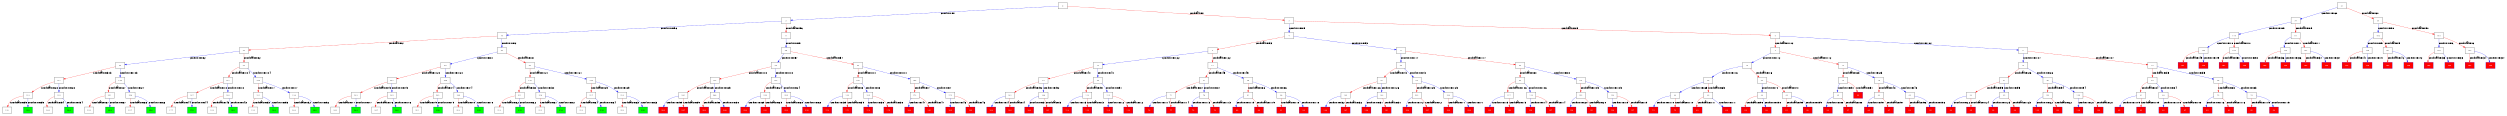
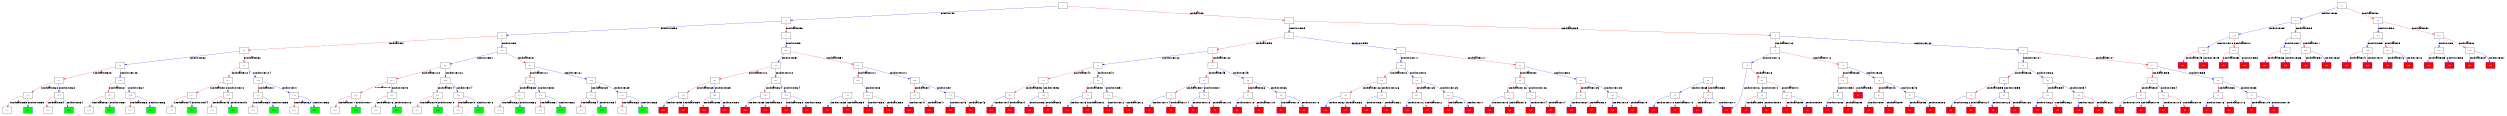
  digraph {
    node [color=black fontname=Courier shape=record]
    edge [color=blue]
    252 [color=blue fillcolor=green fontcolor=black fontname="Courier-Bold" height=.5 style=filled]
    250 [color=blue fillcolor=green fontcolor=black fontname="Courier-Bold" height=.5 style=filled]
    246 [color=blue fillcolor=green fontcolor=black fontname="Courier-Bold" height=.5 style=filled]
    244 [color=blue fillcolor=green fontcolor=black fontname="Courier-Bold" height=.5 style=filled]
    226 [color=blue fillcolor=green fontcolor=black fontname="Courier-Bold" height=.5 style=filled]
    224 [color=blue fillcolor=green fontcolor=black fontname="Courier-Bold" height=.5 style=filled]
    222 [color=blue fillcolor=green fontcolor=black fontname="Courier-Bold" height=.5 style=filled]
    218 [color=blue fillcolor=green fontcolor=black fontname="Courier-Bold" height=.5 style=filled]
    214 [color=blue fillcolor=green fontcolor=black fontname="Courier-Bold" height=.5 style=filled]
    212 [color=blue fillcolor=green fontcolor=black fontname="Courier-Bold" height=.5 style=filled]
    204 [color=blue fillcolor=green fontcolor=black fontname="Courier-Bold" height=.5 style=filled]
    202 [color=blue fillcolor=green fontcolor=black fontname="Courier-Bold" height=.5 style=filled]
    198 [color=blue fillcolor=green fontcolor=black fontname="Courier-Bold" height=.5 style=filled]
    194 [color=blue fillcolor=green fontcolor=black fontname="Courier-Bold" height=.5 style=filled]
    182 [color=blue fillcolor=green fontcolor=black fontname="Courier-Bold" height=.5 style=filled]
    176 [color=blue fillcolor=green fontcolor=black fontname="Courier-Bold" height=.5 style=filled]
    197 [color=blue fillcolor=red fontcolor=white fontname="Courier-Bold" height=.5 style=filled]
    189 [color=blue fillcolor=red fontcolor=white fontname="Courier-Bold" height=.5 style=filled]
    187 [color=blue fillcolor=red fontcolor=white fontname="Courier-Bold" height=.5 style=filled]
    186 [color=blue fillcolor=red fontcolor=white fontname="Courier-Bold" height=.5 style=filled]
    181 [color=blue fillcolor=red fontcolor=white fontname="Courier-Bold" height=.5 style=filled]
    179 [color=blue fillcolor=red fontcolor=white fontname="Courier-Bold" height=.5 style=filled]
    90 [color=blue fillcolor=red fontcolor=white fontname="Courier-Bold" height=.5 style=filled]
    175 [color=blue fillcolor=red fontcolor=white fontname="Courier-Bold" height=.5 style=filled]
    180 [color=blue fillcolor=red fontcolor=white fontname="Courier-Bold" height=.5 style=filled]
    171 [color=blue fillcolor=red fontcolor=white fontname="Courier-Bold" height=.5 style=filled]
    169 [color=blue fillcolor=red fontcolor=white fontname="Courier-Bold" height=.5 style=filled]
    165 [color=blue fillcolor=red fontcolor=white fontname="Courier-Bold" height=.5 style=filled]
    163 [color=blue fillcolor=red fontcolor=white fontname="Courier-Bold" height=.5 style=filled]
    168 [color=blue fillcolor=red fontcolor=white fontname="Courier-Bold" height=.5 style=filled]
    170 [color=blue fillcolor=red fontcolor=white fontname="Courier-Bold" height=.5 style=filled]
    84 [color=blue fillcolor=red fontcolor=white fontname="Courier-Bold" height=.5 style=filled]
    162 [color=blue fillcolor=red fontcolor=white fontname="Courier-Bold" height=.5 style=filled]
    155 [color=blue fillcolor=red fontcolor=white fontname="Courier-Bold" height=.5 style=filled]
    153 [color=blue fillcolor=red fontcolor=white fontname="Courier-Bold" height=.5 style=filled]
    151 [color=blue fillcolor=red fontcolor=white fontname="Courier-Bold" height=.5 style=filled]
    152 [color=blue fillcolor=red fontcolor=white fontname="Courier-Bold" height=.5 style=filled]
    147 [color=blue fillcolor=red fontcolor=white fontname="Courier-Bold" height=.5 style=filled]
    146 [color=blue fillcolor=red fontcolor=white fontname="Courier-Bold" height=.5 style=filled]
    139 [color=blue fillcolor=red fontcolor=white fontname="Courier-Bold" height=.5 style=filled]
    52 [color=blue fillcolor=red fontcolor=white fontname="Courier-Bold" height=.5 style=filled]
    137 [color=blue fillcolor=red fontcolor=white fontname="Courier-Bold" height=.5 style=filled]
    208 [color=blue fillcolor=red fontcolor=white fontname="Courier-Bold" height=.5 style=filled]
    133 [color=blue fillcolor=red fontcolor=white fontname="Courier-Bold" height=.5 style=filled]
    131 [color=blue fillcolor=red fontcolor=white fontname="Courier-Bold" height=.5 style=filled]
    132 [color=blue fillcolor=red fontcolor=white fontname="Courier-Bold" height=.5 style=filled]
    127 [color=blue fillcolor=red fontcolor=white fontname="Courier-Bold" height=.5 style=filled]
    130 [color=blue fillcolor=red fontcolor=white fontname="Courier-Bold" height=.5 style=filled]
    123 [color=blue fillcolor=red fontcolor=white fontname="Courier-Bold" height=.5 style=filled]
    119 [color=blue fillcolor=red fontcolor=white fontname="Courier-Bold" height=.5 style=filled]
    232 [color=blue fillcolor=red fontcolor=white fontname="Courier-Bold" height=.5 style=filled]
    122 [color=blue fillcolor=red fontcolor=white fontname="Courier-Bold" height=.5 style=filled]
    115 [color=blue fillcolor=red fontcolor=white fontname="Courier-Bold" height=.5 style=filled]
    114 [color=blue fillcolor=red fontcolor=white fontname="Courier-Bold" height=.5 style=filled]
    164 [color=blue fillcolor=red fontcolor=white fontname="Courier-Bold" height=.5 style=filled]
    174 [color=blue fillcolor=red fontcolor=white fontname="Courier-Bold" height=.5 style=filled]
    107 [color=blue fillcolor=red fontcolor=white fontname="Courier-Bold" height=.5 style=filled]
    105 [color=blue fillcolor=red fontcolor=white fontname="Courier-Bold" height=.5 style=filled]
    154 [color=blue fillcolor=red fontcolor=white fontname="Courier-Bold" height=.5 style=filled]
    104 [color=blue fillcolor=red fontcolor=white fontname="Courier-Bold" height=.5 style=filled]
    99 [color=blue fillcolor=red fontcolor=white fontname="Courier-Bold" height=.5 style=filled]
    118 [color=blue fillcolor=red fontcolor=white fontname="Courier-Bold" height=.5 style=filled]
    150 [color=blue fillcolor=red fontcolor=white fontname="Courier-Bold" height=.5 style=filled]
    95 [color=blue fillcolor=red fontcolor=white fontname="Courier-Bold" height=.5 style=filled]
    94 [color=blue fillcolor=red fontcolor=white fontname="Courier-Bold" height=.5 style=filled]
    91 [color=blue fillcolor=red fontcolor=white fontname="Courier-Bold" height=.5 style=filled]
    89 [color=blue fillcolor=red fontcolor=white fontname="Courier-Bold" height=.5 style=filled]
    85 [color=blue fillcolor=red fontcolor=white fontname="Courier-Bold" height=.5 style=filled]
    83 [color=blue fillcolor=red fontcolor=white fontname="Courier-Bold" height=.5 style=filled]
    88 [color=blue fillcolor=red fontcolor=white fontname="Courier-Bold" height=.5 style=filled]
    79 [color=blue fillcolor=red fontcolor=white fontname="Courier-Bold" height=.5 style=filled]
    72 [color=blue fillcolor=red fontcolor=white fontname="Courier-Bold" height=.5 style=filled]
    77 [color=blue fillcolor=red fontcolor=white fontname="Courier-Bold" height=.5 style=filled]
    82 [color=blue fillcolor=red fontcolor=white fontname="Courier-Bold" height=.5 style=filled]
    73 [color=blue fillcolor=red fontcolor=white fontname="Courier-Bold" height=.5 style=filled]
    76 [color=blue fillcolor=red fontcolor=white fontname="Courier-Bold" height=.5 style=filled]
    69 [color=blue fillcolor=red fontcolor=white fontname="Courier-Bold" height=.5 style=filled]
    67 [color=blue fillcolor=red fontcolor=white fontname="Courier-Bold" height=.5 style=filled]
    68 [color=blue fillcolor=red fontcolor=white fontname="Courier-Bold" height=.5 style=filled]
    63 [color=blue fillcolor=red fontcolor=white fontname="Courier-Bold" height=.5 style=filled]
    62 [color=blue fillcolor=red fontcolor=white fontname="Courier-Bold" height=.5 style=filled]
    126 [color=blue fillcolor=red fontcolor=white fontname="Courier-Bold" height=.5 style=filled]
    138 [color=blue fillcolor=red fontcolor=white fontname="Courier-Bold" height=.5 style=filled]
    55 [color=blue fillcolor=red fontcolor=white fontname="Courier-Bold" height=.5 style=filled]
    53 [color=blue fillcolor=red fontcolor=white fontname="Courier-Bold" height=.5 style=filled]
    51 [color=blue fillcolor=red fontcolor=white fontname="Courier-Bold" height=.5 style=filled]
    188 [color=blue fillcolor=red fontcolor=white fontname="Courier-Bold" height=.5 style=filled]
    47 [color=blue fillcolor=red fontcolor=white fontname="Courier-Bold" height=.5 style=filled]
    50 [color=blue fillcolor=red fontcolor=white fontname="Courier-Bold" height=.5 style=filled]
    46 [color=blue fillcolor=red fontcolor=white fontname="Courier-Bold" height=.5 style=filled]
    98 [color=blue fillcolor=red fontcolor=white fontname="Courier-Bold" height=.5 style=filled]
    106 [color=blue fillcolor=red fontcolor=white fontname="Courier-Bold" height=.5 style=filled]
    238 [color=blue fillcolor=red fontcolor=white fontname="Courier-Bold" height=.5 style=filled]
    37 [color=blue fillcolor=red fontcolor=white fontname="Courier-Bold" height=.5 style=filled]
    178 [color=blue fillcolor=red fontcolor=white fontname="Courier-Bold" height=.5 style=filled]
    33 [color=blue fillcolor=red fontcolor=white fontname="Courier-Bold" height=.5 style=filled]
    78 [color=blue fillcolor=red fontcolor=white fontname="Courier-Bold" height=.5 style=filled]
    66 [color=blue fillcolor=red fontcolor=white fontname="Courier-Bold" height=.5 style=filled]
    136 [color=blue fillcolor=red fontcolor=white fontname="Courier-Bold" height=.5 style=filled]
    239 [color=blue fillcolor=red fontcolor=white fontname="Courier-Bold" height=.5 style=filled]
    54 [color=blue fillcolor=red fontcolor=white fontname="Courier-Bold" height=.5 style=filled]
    237 [color=blue fillcolor=red fontcolor=white fontname="Courier-Bold" height=.5 style=filled]
    236 [color=blue fillcolor=red fontcolor=white fontname="Courier-Bold" height=.5 style=filled]
    233 [color=blue fillcolor=red fontcolor=white fontname="Courier-Bold" height=.5 style=filled]
    231 [color=blue fillcolor=red fontcolor=white fontname="Courier-Bold" height=.5 style=filled]
    230 [color=blue fillcolor=red fontcolor=white fontname="Courier-Bold" height=.5 style=filled]
    196 [color=blue fillcolor=red fontcolor=white fontname="Courier-Bold" height=.5 style=filled]
    209 [color=blue fillcolor=red fontcolor=white fontname="Courier-Bold" height=.5 style=filled]
    207 [color=blue fillcolor=red fontcolor=white fontname="Courier-Bold" height=.5 style=filled]
    206 [color=blue fillcolor=red fontcolor=white fontname="Courier-Bold" height=.5 style=filled]
    36 [color=blue fillcolor=red fontcolor=white fontname="Courier-Bold" height=.5 style=filled]
    0 [height=.5]
    2 [height=.5]
    3 [height=.5]
    10 [height=.5]
    11 [height=.5]
    4 [height=.5]
    5 [height=.5]
    26 [height=.5]
    27 [height=.5]
    20 [height=.5]
    8 [height=.5]
    9 [height=.5]
    6 [height=.5]
    7 [height=.5]
    86 [height=.5]
    87 [height=.5]
    56 [height=.5]
    57 [height=.5]
    48 [height=.5]
    49 [height=.5]
    21 [height=.5]
    34 [height=.5]
    35 [height=.5]
    24 [height=.5]
    25 [height=.5]
    16 [height=.5]
    17 [height=.5]
    14 [height=.5]
    15 [height=.5]
    12 [height=.5]
    13 [height=.5]
    240 [height=.5]
    241 [height=.5]
    142 [height=.5]
    143 [height=.5]
    140 [height=.5]
    141 [height=.5]
    120 [height=.5]
    121 [height=.5]
    248 [height=.5]
    249 [height=.5]
    242 [height=.5]
    243 [height=.5]
    216 [height=.5]
    217 [height=.5]
    210 [height=.5]
    211 [height=.5]
    220 [height=.5]
    221 [height=.5]
    192 [height=.5]
    193 [height=.5]
    190 [height=.5]
    191 [height=.5]
    166 [height=.5]
    167 [height=.5]
    100 [height=.5]
    101 [height=.5]
    102 [height=.5]
    160 [height=.5]
    161 [height=.5]
    103 [height=.5]
    148 [height=.5]
    149 [height=.5]
    108 [height=.5]
    172 [height=.5]
    173 [height=.5]
    109 [height=.5]
    158 [height=.5]
    159 [height=.5]
    134 [height=.5]
    135 [height=.5]
    110 [height=.5]
    111 [height=.5]
    228 [height=.5]
    229 [height=.5]
    200 [height=.5]
    201 [height=.5]
    184 [height=.5]
    185 [height=.5]
    156 [height=.5]
    157 [height=.5]
    112 [height=.5]
    113 [height=.5]
    116 [height=.5]
    117 [height=.5]
    22 [height=.5]
    23 [height=.5]
    64 [height=.5]
    65 [height=.5]
    44 [height=.5]
    45 [height=.5]
    203 [height=.5]
    195 [height=.5]
    183 [height=.5]
    177 [height=.5]
    124 [height=.5]
    125 [height=.5]
    128 [height=.5]
    129 [height=.5]
    18 [height=.5]
    19 [height=.5]
    42 [height=.5]
    43 [height=.5]
    32 [height=.5]
    40 [height=.5]
    41 [height=.5]
    92 [height=.5]
    93 [height=.5]
    227 [height=.5]
    225 [height=.5]
    205 [height=.5]
    199 [height=.5]
    223 [height=.5]
    219 [height=.5]
    215 [height=.5]
    213 [height=.5]
    144 [height=.5]
    145 [height=.5]
    28 [height=.5]
    29 [height=.5]
    74 [height=.5]
    75 [height=.5]
    60 [height=.5]
    61 [height=.5]
    38 [height=.5]
    39 [height=.5]
    30 [height=.5]
    31 [height=.5]
    80 [height=.5]
    81 [height=.5]
    70 [height=.5]
    71 [height=.5]
    234 [height=.5]
    235 [height=.5]
    96 [height=.5]
    97 [height=.5]
    253 [height=.5]
    251 [height=.5]
    247 [height=.5]
    245 [height=.5]
    58 [height=.5]
    59 [height=.5]
    0 -> 2 [label=cond_true_1]
    0 -> 3 [color=red label=cond_false_1]
    2 -> 10 [label=cond_true_56]
    2 -> 11 [color=red label=cond_false_56]
    3 -> 4 [label=cond_true_85]
    3 -> 5 [color=red label=cond_false_85]
    10 -> 26 [label=cond_true_2]
    10 -> 27 [color=red label=cond_false_2]
    11 -> 20 [label=cond_true_9]
    4 -> 8 [label=cond_true_93]
    4 -> 9 [color=red label=cond_false_93]
    5 -> 6 [label=cond_true_102]
    5 -> 7 [color=red label=cond_false_102]
    26 -> 86 [label=cond_true_81]
    26 -> 87 [color=red label=cond_false_81]
    27 -> 56 [label=cond_true_82]
    27 -> 57 [color=red label=cond_false_82]
    20 -> 48 [label=cond_true_57]
    20 -> 49 [color=red label=cond_false_57]
    8 -> 24 [label=cond_true_117]
    8 -> 25 [color=red label=cond_false_117]
    9 -> 16 [label=cond_true_122]
    9 -> 17 [color=red label=cond_false_122]
    6 -> 14 [label=cond_true_107]
    6 -> 15 [color=red label=cond_false_107]
    7 -> 12 [label=cond_true_112]
    7 -> 13 [color=red label=cond_false_112]
    86 -> 240 [label=cond_true_120]
    86 -> 241 [color=red label=cond_false_120]
    87 -> 142 [label=cond_true_121]
    87 -> 143 [color=red label=cond_false_121]
    56 -> 140 [label=cond_true_103]
    56 -> 141 [color=red label=cond_false_303]
    57 -> 120 [label=cond_true_104]
    57 -> 121 [color=red label=cond_false_104]
    48 -> 134 [label=cond_true_100]
    48 -> 135 [color=red label=cond_false_100]
    49 -> 108 [label=cond_true_101]
    49 -> 109 [color=red label=cond_false_101]
    21 -> 34 [label=cond_true_60]
    21 -> 35 [color=red label=cond_false_60]
    34 -> 110 [label=cond_true_89]
    34 -> 111 [color=red label=cond_false_89]
    35 -> 102 [label=cond_true_90]
    35 -> 103 [color=red label=cond_false_90]
    24 -> 96 [label=cond_true_73]
    24 -> 97 [color=red label=cond_false_73]
    25 -> 58 [label=cond_true_80]
    25 -> 59 [color=red label=cond_false_80]
    16 -> 38 [label=cond_true_40]
    16 -> 39 [color=red label=cond_false_40]
    17 -> 30 [label=cond_true_45]
    17 -> 31 [color=red label=cond_false_45]
    14 -> 40 [label=cond_true_26]
    14 -> 41 [color=red label=cond_false_26]
    15 -> 28 [label=cond_true_35]
    15 -> 29 [color=red label=cond_false_35]
-   12 -> 22 [label=cond_true_16]
+   12 -> 68 [label=cond_true_16]
    12 -> 23 [color=red label=cond_false_16]
    13 -> 18 [label=cond_true_23]
    13 -> 19 [color=red label=cond_false_23]
    240 -> 248 [label=cond_true_74]
    240 -> 249 [color=red label=cond_false_74]
    241 -> 242 [label=cond_true_75]
-   241 -> 243 [color=red label=cond_false_75]
+   241 -> 243 [color=red label=true_false_75]
    142 -> 216 [label=cond_true_29]
    142 -> 217 [color=red label=cond_false_29]
    143 -> 210 [label=cond_true_30]
    143 -> 211 [color=red label=cond_false_30]
    140 -> 220 [label=cond_true_27]
    140 -> 221 [color=red label=cond_false_27]
    141 -> 192 [label=cond_true_28]
    141 -> 193 [color=red label=cond_false_28]
    120 -> 190 [label=cond_true_17]
    120 -> 191 [color=red label=cond_false_17]
    121 -> 166 [label=cond_true_18]
    121 -> 167 [color=red label=cond_false_18]
    248 -> 252 [label=cond_true_78]
    248 -> 253 [color=red label=cond_false_78]
    249 -> 250 [label=cond_true_79]
    249 -> 251 [color=red label=cond_false_79]
    242 -> 246 [label=cond_true_76]
    242 -> 247 [color=red label=cond_false_76]
    243 -> 244 [label=cond_true_77]
    243 -> 245 [color=red label=cond_false_77]
    216 -> 222 [label=cond_true_63]
    216 -> 223 [color=red label=cond_false_63]
    217 -> 218 [label=cond_true_64]
    217 -> 219 [color=red label=cond_false_64]
    210 -> 214 [label=cond_true_61]
    210 -> 215 [color=red label=cond_false_61]
    211 -> 212 [label=cond_true_62]
    211 -> 213 [color=red label=cond_false_62]
    220 -> 226 [label=cond_true_66]
    220 -> 227 [color=red label=cond_false_66]
    221 -> 224 [label=cond_true_67]
    221 -> 225 [color=red label=cond_false_67]
    192 -> 204 [label=cond_true_54]
    192 -> 205 [color=red label=cond_false_54]
    193 -> 198 [label=cond_true_55]
    193 -> 199 [color=red label=cond_false_55]
    190 -> 202 [label=cond_true_52]
    190 -> 203 [color=red label=cond_false_52]
    191 -> 194 [label=cond_true_53]
    191 -> 195 [color=red label=cond_false_53]
    166 -> 182 [label=cond_true_43]
    166 -> 183 [color=red label=cond_false_43]
    167 -> 176 [label=cond_true_44]
    167 -> 177 [color=red label=cond_false_44]
    100 -> 107 [color=red label=cond_false_3]
    100 -> 106 [label=cond_true_3]
    101 -> 105 [color=red label=cond_false_4]
    101 -> 104 [label=cond_true_4]
    102 -> 160 [label=cond_true_5]
    102 -> 161 [color=red label=cond_false_5]
    160 -> 179 [color=red label=cond_false_41]
    160 -> 178 [label=cond_true_41]
    161 -> 169 [color=red label=cond_false_42]
    161 -> 168 [label=cond_true_42]
    103 -> 148 [label=cond_true_6]
    103 -> 149 [color=red label=cond_false_6]
    148 -> 155 [color=red label=cond_false_33]
    148 -> 154 [label=cond_true_33]
    149 -> 153 [color=red label=cond_false_34]
    149 -> 152 [label=cond_true_34]
    108 -> 172 [label=cond_true_7]
    108 -> 173 [color=red label=cond_false_7]
    172 -> 189 [color=red label=cond_false_46]
    172 -> 188 [label=cond_true_46]
    173 -> 181 [color=red label=cond_false_47]
    173 -> 180 [label=cond_true_47]
    109 -> 158 [label=cond_true_8]
-   109 -> 159 [color=red label=cond_false_8]
    158 -> 175 [color=red label=cond_false_38]
    158 -> 174 [label=cond_true_38]
    159 -> 171 [color=red label=cond_false_39]
    159 -> 170 [label=cond_true_39]
    134 -> 228 [label=cond_true_24]
    134 -> 229 [color=red label=cond_false_24]
    135 -> 200 [label=cond_true_25]
    135 -> 201 [color=red label=cond_false_25]
    110 -> 184 [label=cond_true_10]
    110 -> 185 [color=red label=cond_false_10]
    111 -> 156 [label=cond_true_11]
    111 -> 157 [color=red label=cond_false_11]
    228 -> 232 [label=cond_true_68]
    228 -> 233 [color=red label=cond_false_68]
    229 -> 231 [color=red label=cond_false_69]
    229 -> 230 [label=cond_true_69]
    200 -> 208 [label=cond_true_58]
    200 -> 209 [color=red label=cond_false_58]
    201 -> 207 [color=red label=cond_false_59]
    201 -> 206 [label=cond_true_59]
    184 -> 197 [color=red label=cond_false_49]
    184 -> 196 [label=cond_true_49]
    185 -> 187 [color=red label=cond_false_50]
    185 -> 186 [label=cond_true_50]
    156 -> 165 [color=red label=cond_false_36]
    156 -> 164 [label=cond_true_36]
    157 -> 163 [color=red label=cond_false_37]
    157 -> 162 [label=cond_true_37]
    112 -> 119 [color=red label=cond_false_12]
    112 -> 118 [label=cond_true_12]
    113 -> 115 [color=red label=cond_false_13]
    113 -> 114 [label=cond_true_13]
    116 -> 127 [color=red label=cond_false_14]
    116 -> 126 [label=cond_true_14]
    117 -> 123 [color=red label=cond_false_15]
    117 -> 122 [label=cond_true_15]
    22 -> 64 [label=cond_true_65]
    22 -> 65 [color=red label=cond_false_65]
    23 -> 44 [label=cond_true_70]
    23 -> 45 [color=red label=cond_false_70]
    64 -> 72 [label=cond_true_110]
    64 -> 73 [color=red label=cond_false_110]
    65 -> 69 [color=red label=cond_false_111]
    65 -> 68 [label=cond_true_111]
    44 -> 55 [color=red label=cond_false_98]
    44 -> 54 [label=cond_true_98]
    45 -> 51 [color=red label=cond_false_99]
    45 -> 50 [label=cond_true_99]
    124 -> 137 [color=red label=cond_false_19]
    124 -> 136 [label=cond_true_19]
    125 -> 131 [color=red label=cond_false_20]
    125 -> 130 [label=cond_true_20]
    128 -> 139 [color=red label=cond_false_21]
    128 -> 138 [label=cond_true_21]
    129 -> 133 [color=red label=cond_false_22]
    129 -> 132 [label=cond_true_22]
    18 -> 42 [label=cond_true_48]
    18 -> 43 [color=red label=cond_false_48]
    19 -> 33 [color=red label=cond_false_51]
    19 -> 32 [label=cond_true_51]
    42 -> 52 [label=cond_true_96]
    42 -> 53 [color=red label=cond_false_96]
    43 -> 47 [color=red label=cond_false_97]
    43 -> 46 [label=cond_true_97]
    32 -> 37 [color=red label=cond_false_88]
    32 -> 36 [label=cond_true_88]
    40 -> 128 [label=cond_true_94]
    40 -> 129 [color=red label=cond_false_94]
    41 -> 92 [label=cond_true_95]
    41 -> 93 [color=red label=cond_false_95]
    92 -> 99 [color=red label=cond_false_123]
    92 -> 98 [label=cond_true_123]
    93 -> 95 [color=red label=cond_false_124]
    93 -> 94 [label=cond_true_22]
    144 -> 151 [color=red label=cond_false_31]
    144 -> 150 [label=cond_true_31]
    145 -> 147 [color=red label=cond_false_32]
    145 -> 146 [label=cond_true_32]
    28 -> 74 [label=cond_true_83]
    28 -> 75 [color=red label=cond_false_83]
    29 -> 60 [label=cond_true_84]
    29 -> 61 [color=red label=cond_false_84]
    74 -> 84 [label=cond_true_115]
    74 -> 85 [color=red label=cond_false_115]
    75 -> 83 [color=red label=cond_false_116]
    75 -> 82 [label=cond_true_116]
    60 -> 67 [color=red label=cond_false_108]
    60 -> 66 [label=cond_true_108]
    61 -> 63 [color=red label=cond_false_109]
    61 -> 62 [label=cond_true_109]
    38 -> 112 [label=cond_true_91]
    38 -> 113 [color=red label=cond_false_91]
    39 -> 100 [label=cond_true_92]
    39 -> 101 [color=red label=cond_false_92]
    30 -> 80 [label=cond_true_86]
    30 -> 81 [color=red label=cond_false_86]
    31 -> 70 [label=cond_true_87]
    31 -> 71 [color=red label=cond_false_87]
    80 -> 90 [label=cond_true_118]
    80 -> 91 [color=red label=cond_false_118]
    81 -> 89 [color=red label=cond_false_119]
    81 -> 88 [label=cond_true_119]
    70 -> 79 [color=red label=cond_false_113]
    70 -> 78 [label=cond_true_113]
    71 -> 77 [color=red label=cond_false_114]
    71 -> 76 [label=cond_true_114]
    234 -> 238 [label=cond_true_71]
    234 -> 239 [color=red label=cond_false_71]
    235 -> 237 [color=red label=cond_false_72]
    235 -> 236 [label=cond_true_72]
    96 -> 234 [label=cond_true_125]
    96 -> 235 [color=red label=cond_false_125]
    97 -> 144 [label=cond_true_126]
    97 -> 145 [color=red label=cond_false_126]
    58 -> 124 [label=cond_true_105]
    58 -> 125 [color=red label=cond_false_105]
    59 -> 116 [label=cond_true_106]
    59 -> 117 [color=red label=cond_false_106]
  }
